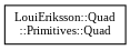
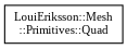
  digraph {
    rankdir=LR
    fontname="Liberation Serif"
-   n1 [color=black fillcolor=white fontname="Liberation Serif" fontsize=10 height=0.2 label="LouiEriksson::Quad\l::Primitives::Quad" shape=record style=filled width=0.4]
+   n1 [color=black fillcolor=white fontname="Liberation Serif" fontsize=10 height=0.2 label="LouiEriksson::Mesh\l::Primitives::Quad" shape=record style=filled width=0.4]
  }
